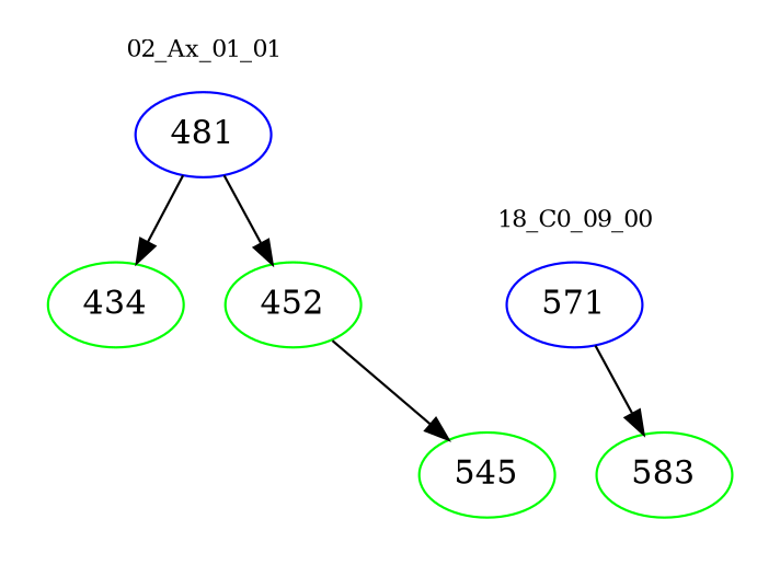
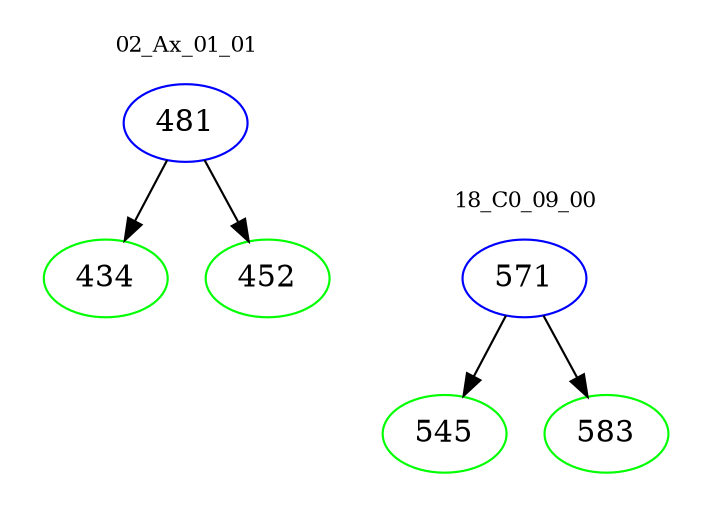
  digraph {
    fontname="DejaVu Serif"
    node [color=green fontname="DejaVu Serif"]
    edge [color=black fontname="DejaVu Serif"]
    n1 [color=blue label=481]
    n2 [label=434]
    n3 [label=452]
    n4 [color=blue label=571]
    n5 [label=545]
    n6 [label=583]
    subgraph cluster_1 {
      color=white
      fontsize=10
      label="02_Ax_01_01"
      n1
      n2
      n3
    }
    subgraph cluster_2 {
      color=white
      fontsize=10
      label="18_C0_09_00"
      n4
      n5
      n6
    }
    n1 -> n2
    n1 -> n3
-   n3 -> n5
+   n4 -> n5
    n4 -> n6
  }
